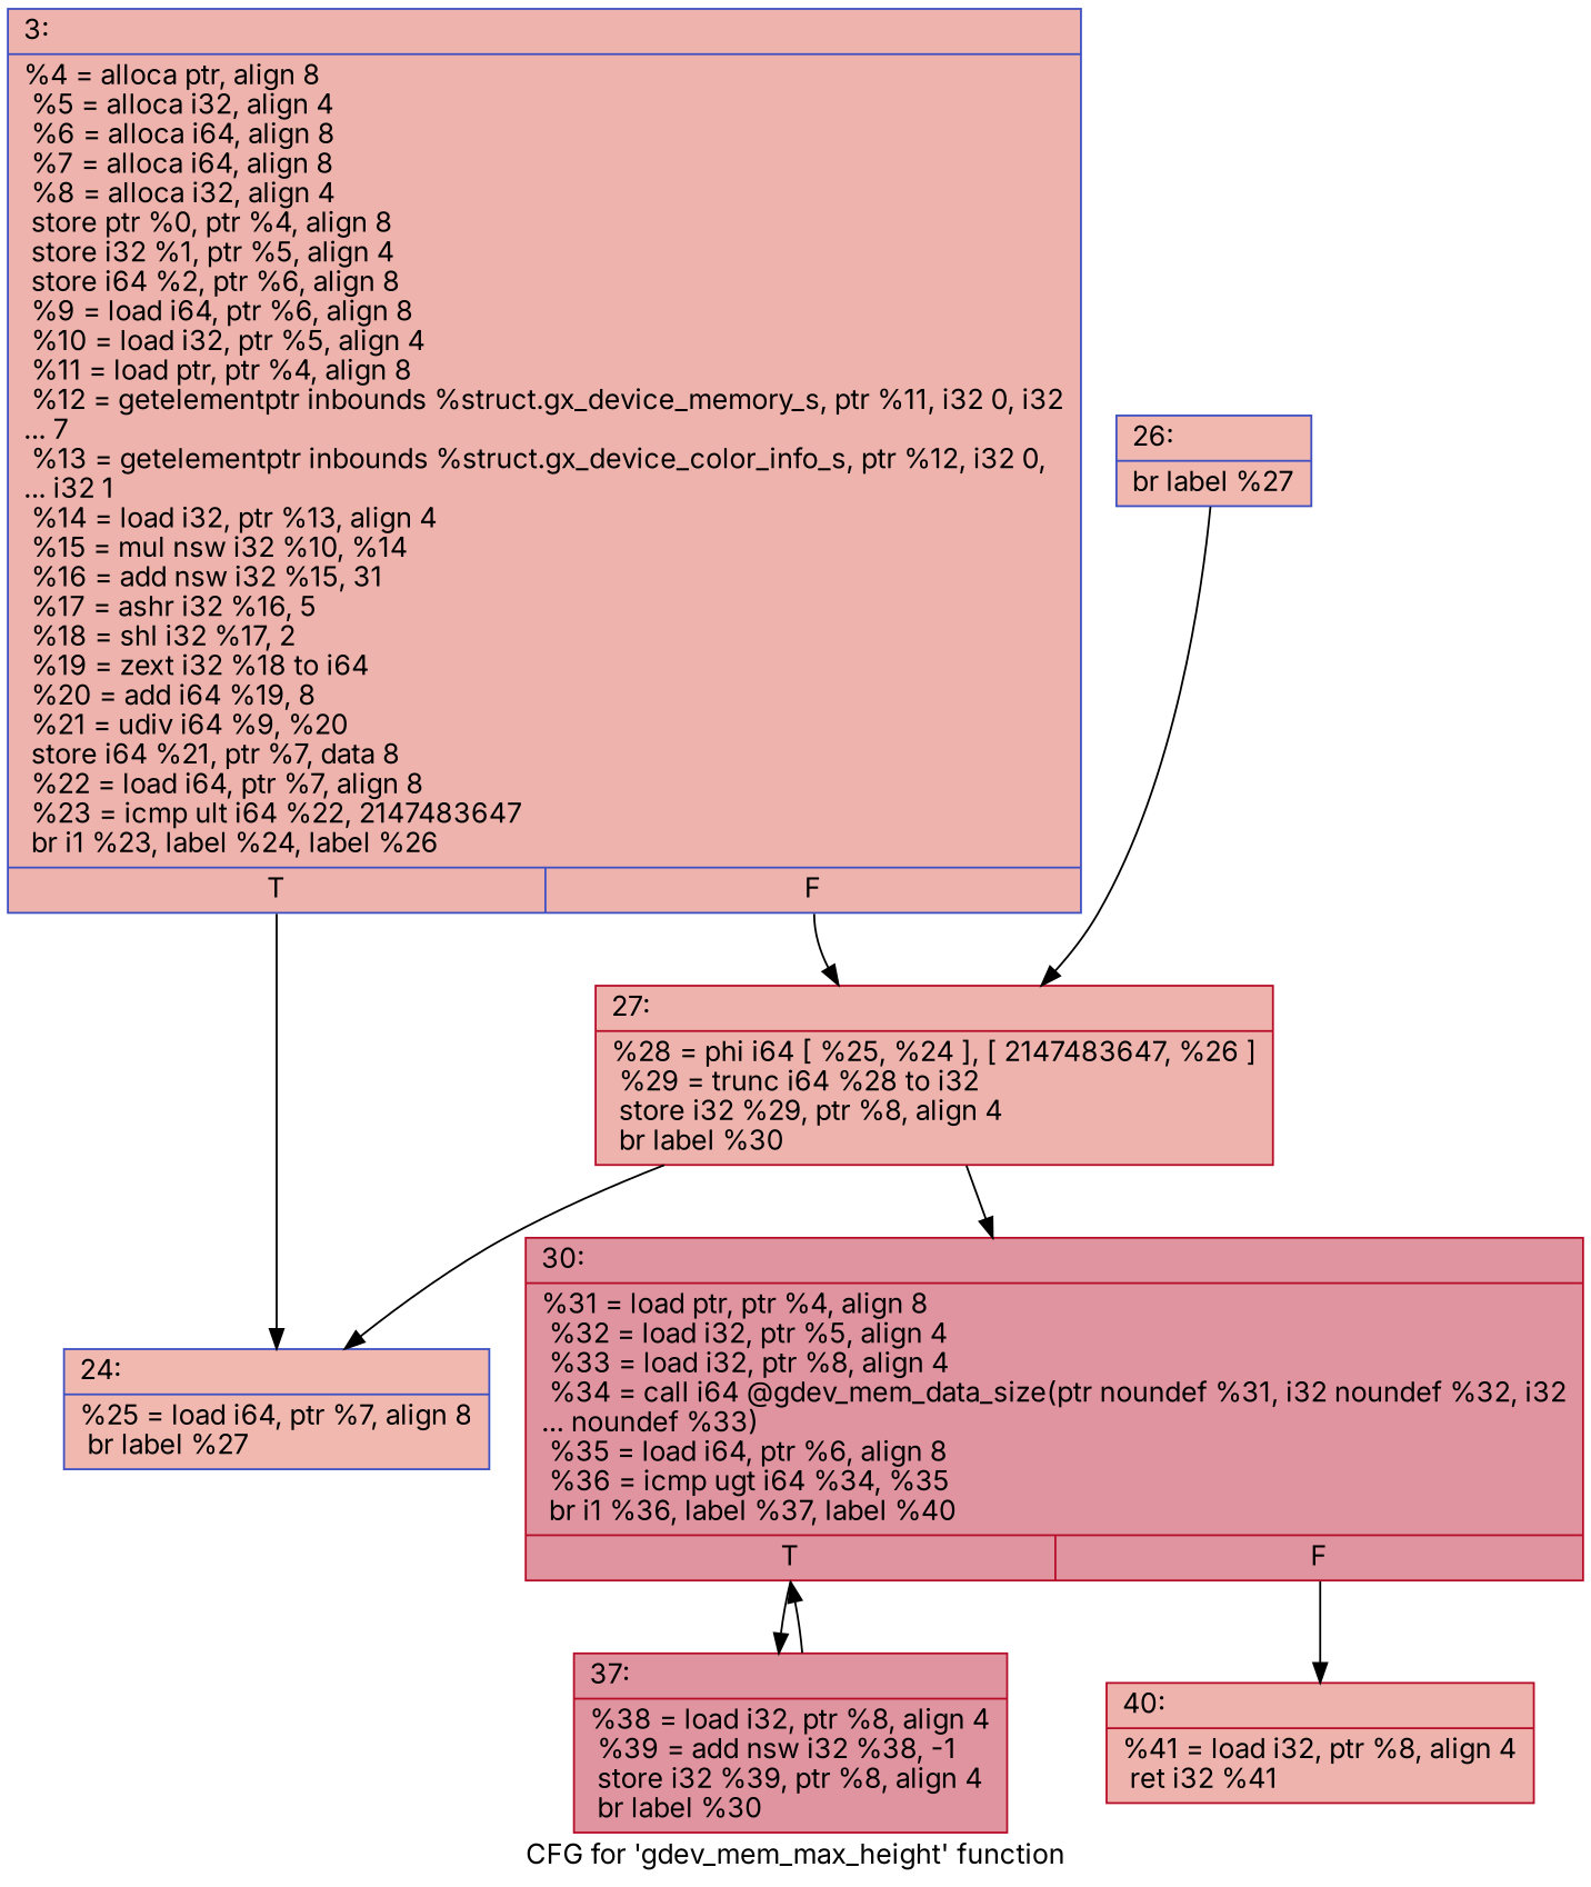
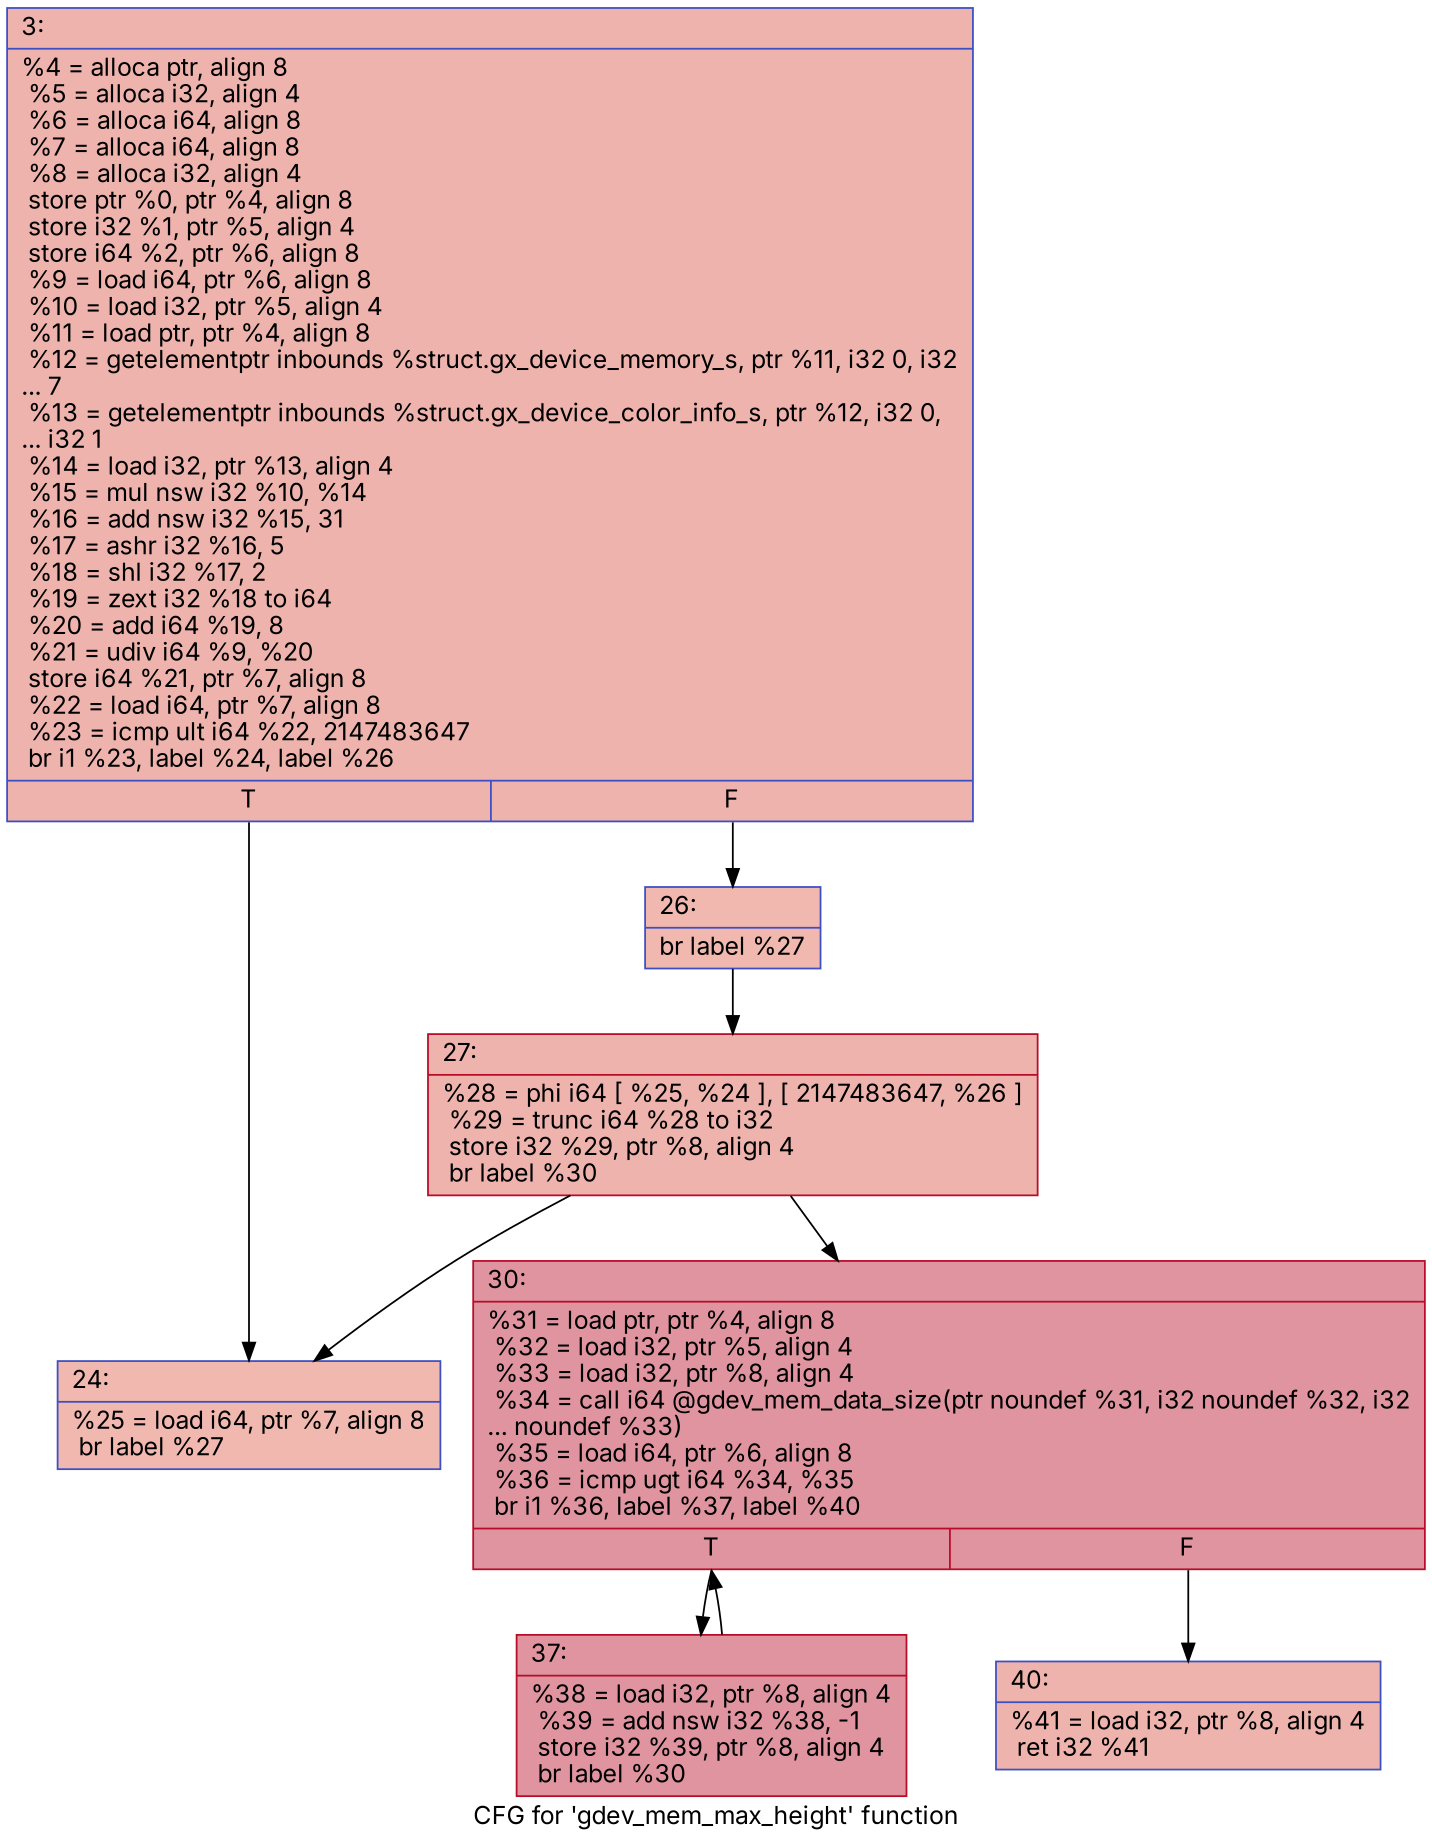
  digraph {
    fontname=Inter
    label="CFG for 'gdev_mem_max_height' function"
    node [color="#3d50c3ff" fillcolor="#d6524470" fontname=Inter shape=record style=filled]
    edge [fontname=Inter]
-   n1 [label="{3:\l|  %4 = alloca ptr, align 8\l  %5 = alloca i32, align 4\l  %6 = alloca i64, align 8\l  %7 = alloca i64, align 8\l  %8 = alloca i32, align 4\l  store ptr %0, ptr %4, align 8\l  store i32 %1, ptr %5, align 4\l  store i64 %2, ptr %6, align 8\l  %9 = load i64, ptr %6, align 8\l  %10 = load i32, ptr %5, align 4\l  %11 = load ptr, ptr %4, align 8\l  %12 = getelementptr inbounds %struct.gx_device_memory_s, ptr %11, i32 0, i32\l... 7\l  %13 = getelementptr inbounds %struct.gx_device_color_info_s, ptr %12, i32 0,\l... i32 1\l  %14 = load i32, ptr %13, align 4\l  %15 = mul nsw i32 %10, %14\l  %16 = add nsw i32 %15, 31\l  %17 = ashr i32 %16, 5\l  %18 = shl i32 %17, 2\l  %19 = zext i32 %18 to i64\l  %20 = add i64 %19, 8\l  %21 = udiv i64 %9, %20\l  store i64 %21, ptr %7, data 8\l  %22 = load i64, ptr %7, align 8\l  %23 = icmp ult i64 %22, 2147483647\l  br i1 %23, label %24, label %26\l|{<s0>T|<s1>F}}"]
+   n1 [label="{3:\l|  %4 = alloca ptr, align 8\l  %5 = alloca i32, align 4\l  %6 = alloca i64, align 8\l  %7 = alloca i64, align 8\l  %8 = alloca i32, align 4\l  store ptr %0, ptr %4, align 8\l  store i32 %1, ptr %5, align 4\l  store i64 %2, ptr %6, align 8\l  %9 = load i64, ptr %6, align 8\l  %10 = load i32, ptr %5, align 4\l  %11 = load ptr, ptr %4, align 8\l  %12 = getelementptr inbounds %struct.gx_device_memory_s, ptr %11, i32 0, i32\l... 7\l  %13 = getelementptr inbounds %struct.gx_device_color_info_s, ptr %12, i32 0,\l... i32 1\l  %14 = load i32, ptr %13, align 4\l  %15 = mul nsw i32 %10, %14\l  %16 = add nsw i32 %15, 31\l  %17 = ashr i32 %16, 5\l  %18 = shl i32 %17, 2\l  %19 = zext i32 %18 to i64\l  %20 = add i64 %19, 8\l  %21 = udiv i64 %9, %20\l  store i64 %21, ptr %7, align 8\l  %22 = load i64, ptr %7, align 8\l  %23 = icmp ult i64 %22, 2147483647\l  br i1 %23, label %24, label %26\l|{<s0>T|<s1>F}}"]
    n2 [fillcolor="#dc5d4a70" label="{24:\l|  %25 = load i64, ptr %7, align 8\l  br label %27\l}"]
    n3 [fillcolor="#dc5d4a70" label="{26:\l|  br label %27\l}"]
    n4 [color="#b70d28ff" label="{27:\l|  %28 = phi i64 [ %25, %24 ], [ 2147483647, %26 ]\l  %29 = trunc i64 %28 to i32\l  store i32 %29, ptr %8, align 4\l  br label %30\l}"]
    n5 [color="#b70d28ff" fillcolor="#b70d2870" label="{30:\l|  %31 = load ptr, ptr %4, align 8\l  %32 = load i32, ptr %5, align 4\l  %33 = load i32, ptr %8, align 4\l  %34 = call i64 @gdev_mem_data_size(ptr noundef %31, i32 noundef %32, i32\l... noundef %33)\l  %35 = load i64, ptr %6, align 8\l  %36 = icmp ugt i64 %34, %35\l  br i1 %36, label %37, label %40\l|{<s0>T|<s1>F}}"]
    n6 [color="#b70d28ff" fillcolor="#b70d2870" label="{37:\l|  %38 = load i32, ptr %8, align 4\l  %39 = add nsw i32 %38, -1\l  store i32 %39, ptr %8, align 4\l  br label %30\l}"]
-   n7 [color="#b70d28ff" label="{40:\l|  %41 = load i32, ptr %8, align 4\l  ret i32 %41\l}"]
+   n7 [label="{40:\l|  %41 = load i32, ptr %8, align 4\l  ret i32 %41\l}"]
    n1 -> n2 [tailport=s0]
-   n1 -> n4 [tailport=s1]
+   n1 -> n3 [tailport=s1]
    n3 -> n4
    n4 -> n2
    n4 -> n5
    n5 -> n6 [tailport=s0]
    n5 -> n7 [tailport=s1]
    n6 -> n5
  }
